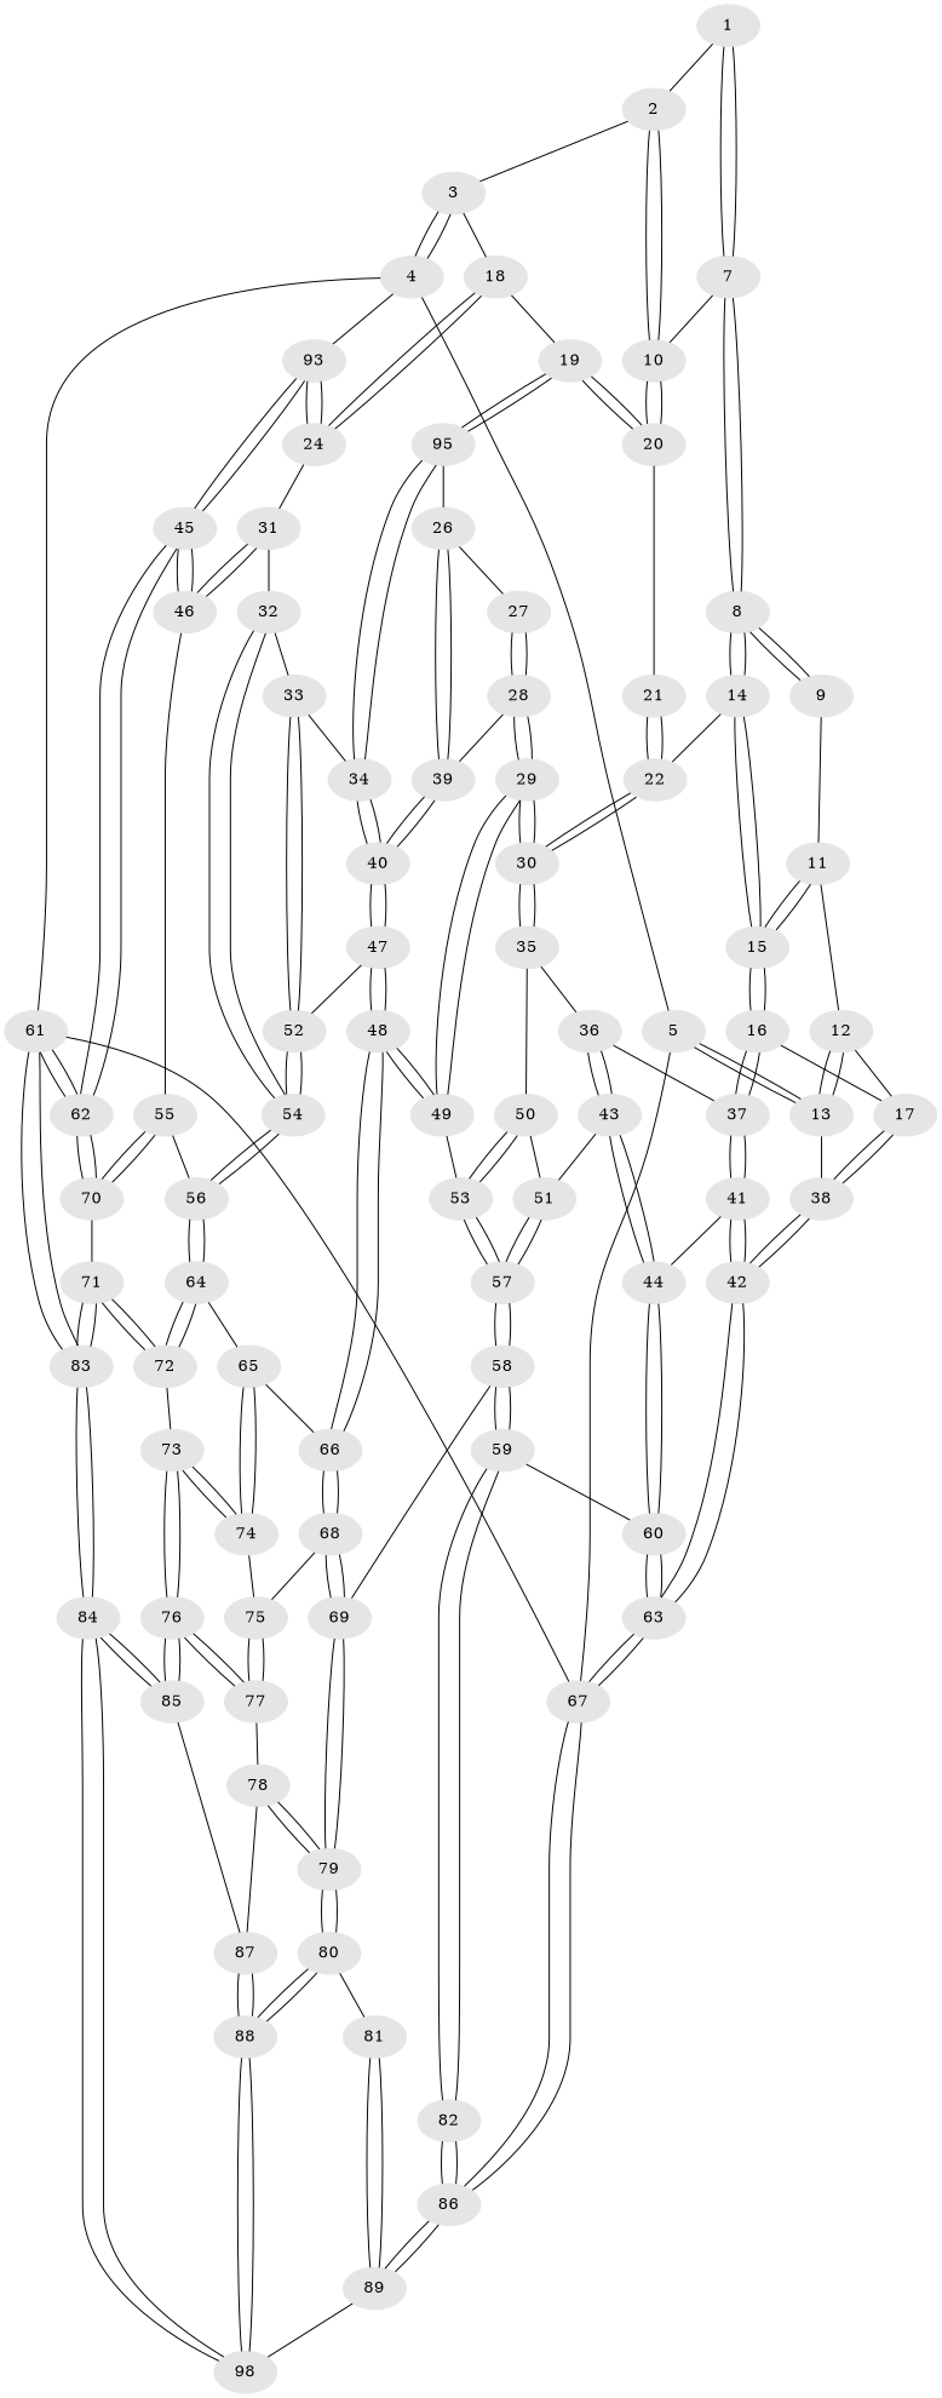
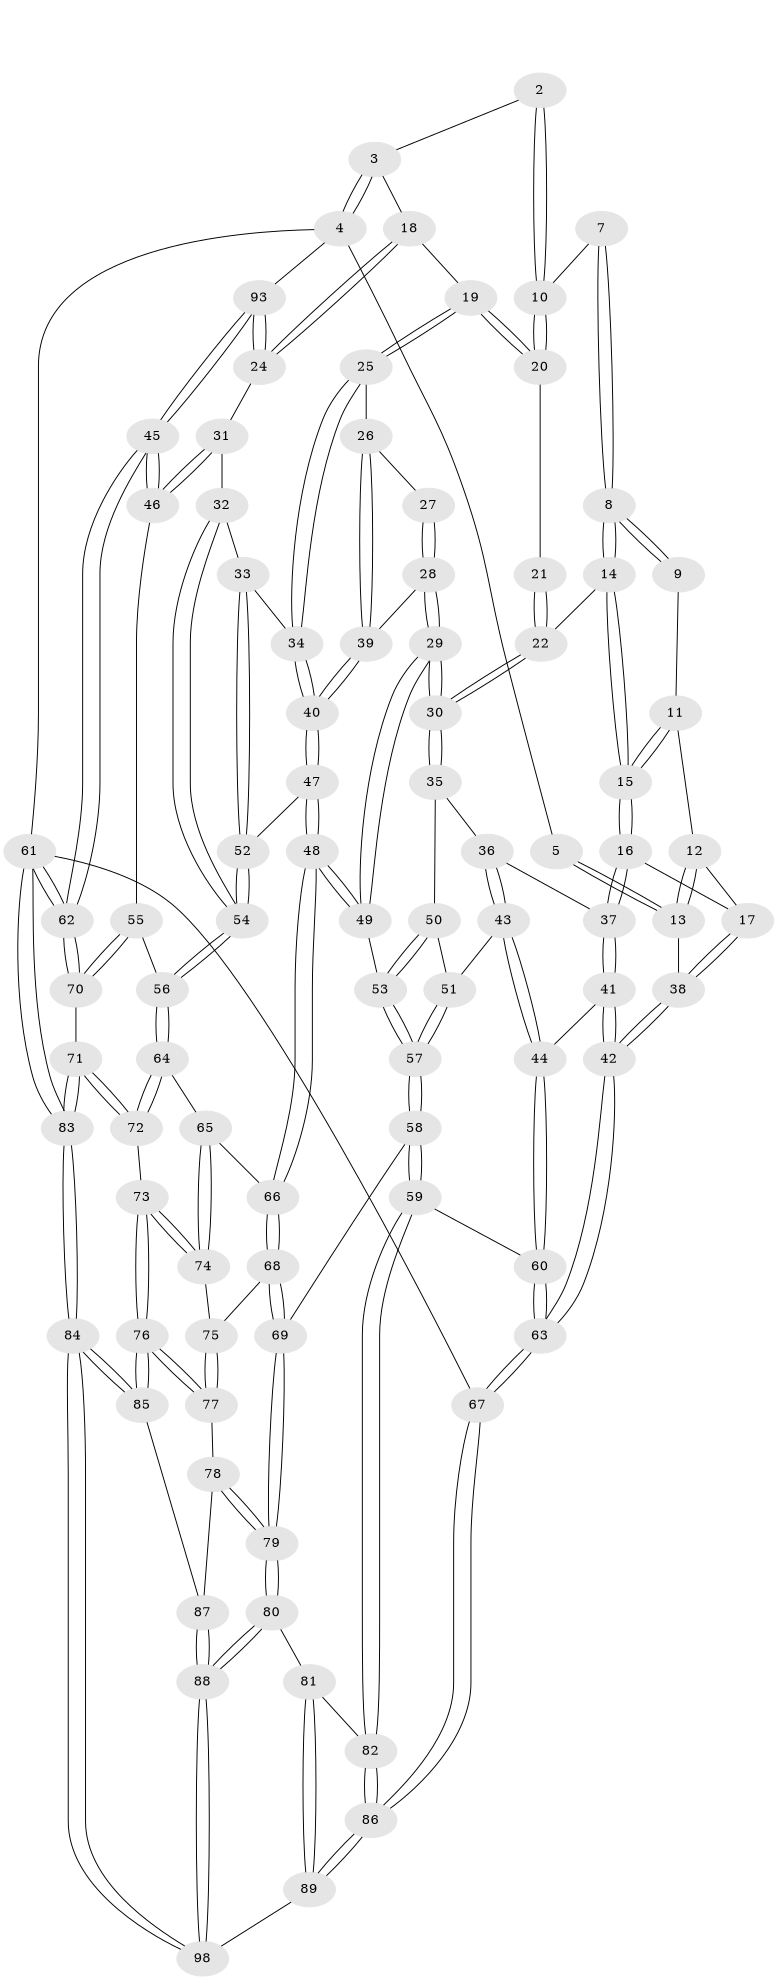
  graph {
    node [color=gray90 style=filled]
-   1
    2
    7
    3
    10
    8
    4
    18
    20
    5
    n11 [label=93]
    61
    19
    24
    13
    67
    45
    62
    83
    38
    86
    9
    11
    14
    15
    22
    12
    21
    17
    16
    42
    30
    37
    41
-   25 [label=95]
+   25
    31
    26
    34
    27
    28
    35
    46
    32
    39
    40
    29
    49
    53
    36
    50
    33
    54
    55
    52
    56
    47
    43
    51
    44
    63
    48
    60
    57
    70
    66
    68
    58
    64
    71
    65
    72
    59
    69
    82
    79
    84
    74
    73
    75
    89
    77
    80
    76
    85
    78
    87
    88
    81
    n89 [label=98]
-   1 -- 2
-   1 -- 7
-   1 -- 7
    2 -- 3
    2 -- 10
    2 -- 10
    7 -- 10
    7 -- 8
    7 -- 8
    3 -- 4
    3 -- 4
    3 -- 18
    10 -- 20
    10 -- 20
    8 -- 9
    8 -- 9
    8 -- 14
    8 -- 14
    4 -- 5
    4 -- n11
    4 -- 61
    18 -- 19
    18 -- 24
    18 -- 24
    20 -- 21
    5 -- 13
    5 -- 13
-   5 -- 67
    n11 -- 24
    n11 -- 24
    n11 -- 45
    n11 -- 45
    61 -- 67
    61 -- 62
    61 -- 62
    61 -- 83
    61 -- 83
    19 -- 20
    19 -- 20
    19 -- 25
    19 -- 25
    24 -- 31
    13 -- 38
    67 -- 86
    67 -- 86
    45 -- 62
    45 -- 62
    45 -- 46
    45 -- 46
    62 -- 70
    62 -- 70
    83 -- 84
    83 -- 84
    38 -- 42
    38 -- 42
    86 -- 89
    86 -- 89
    9 -- 11
    11 -- 15
    11 -- 15
    11 -- 12
    14 -- 15
    14 -- 15
    14 -- 22
    15 -- 16
    15 -- 16
    22 -- 30
    22 -- 30
    12 -- 13
    12 -- 13
    12 -- 17
    21 -- 22
    21 -- 22
    17 -- 38
    17 -- 38
    16 -- 17
    16 -- 37
    16 -- 37
    42 -- 63
    42 -- 63
    30 -- 35
    30 -- 35
    37 -- 41
    37 -- 41
    41 -- 42
    41 -- 42
    41 -- 44
    25 -- 26
    25 -- 34
    25 -- 34
    31 -- 46
    31 -- 46
    31 -- 32
    26 -- 27
    26 -- 39
    26 -- 39
    34 -- 40
    34 -- 40
    27 -- 28
    27 -- 28
    28 -- 39
    28 -- 29
    28 -- 29
    35 -- 36
    35 -- 50
    46 -- 55
    32 -- 33
    32 -- 54
    32 -- 54
    39 -- 40
    39 -- 40
    40 -- 47
    40 -- 47
    29 -- 30
    29 -- 30
    29 -- 49
    29 -- 49
    49 -- 53
    53 -- 57
    53 -- 57
    36 -- 37
    36 -- 43
    36 -- 43
    50 -- 53
    50 -- 53
    50 -- 51
    33 -- 34
    33 -- 52
    33 -- 52
    54 -- 56
    54 -- 56
    55 -- 56
    55 -- 70
    55 -- 70
    52 -- 54
    52 -- 54
    56 -- 64
    56 -- 64
    47 -- 52
    47 -- 48
    47 -- 48
    43 -- 51
    43 -- 44
    43 -- 44
    51 -- 57
    51 -- 57
    44 -- 60
    44 -- 60
    63 -- 67
    63 -- 67
    48 -- 49
    48 -- 49
    48 -- 66
    48 -- 66
    60 -- 63
    60 -- 63
    57 -- 58
    57 -- 58
    70 -- 71
    66 -- 68
    66 -- 68
    68 -- 69
    68 -- 69
    68 -- 75
    58 -- 59
    58 -- 59
    58 -- 69
    64 -- 65
    64 -- 72
    64 -- 72
    71 -- 83
    71 -- 83
    71 -- 72
    71 -- 72
    65 -- 66
    65 -- 74
    65 -- 74
    72 -- 73
    59 -- 60
    59 -- 82
    59 -- 82
    69 -- 79
    69 -- 79
    82 -- 86
    82 -- 86
    79 -- 80
    79 -- 80
    84 -- 85
    84 -- 85
    84 -- n89
    84 -- n89
    74 -- 75
    73 -- 74
    73 -- 74
    73 -- 76
    73 -- 76
    75 -- 77
    75 -- 77
    89 -- n89
    77 -- 78
    80 -- 88
    80 -- 88
    80 -- 81
    76 -- 77
    76 -- 77
    76 -- 85
    76 -- 85
    85 -- 87
    78 -- 79
    78 -- 79
    78 -- 87
    87 -- 88
    87 -- 88
    88 -- n89
    88 -- n89
+   81 -- 82
    81 -- 89
    81 -- 89
  }
